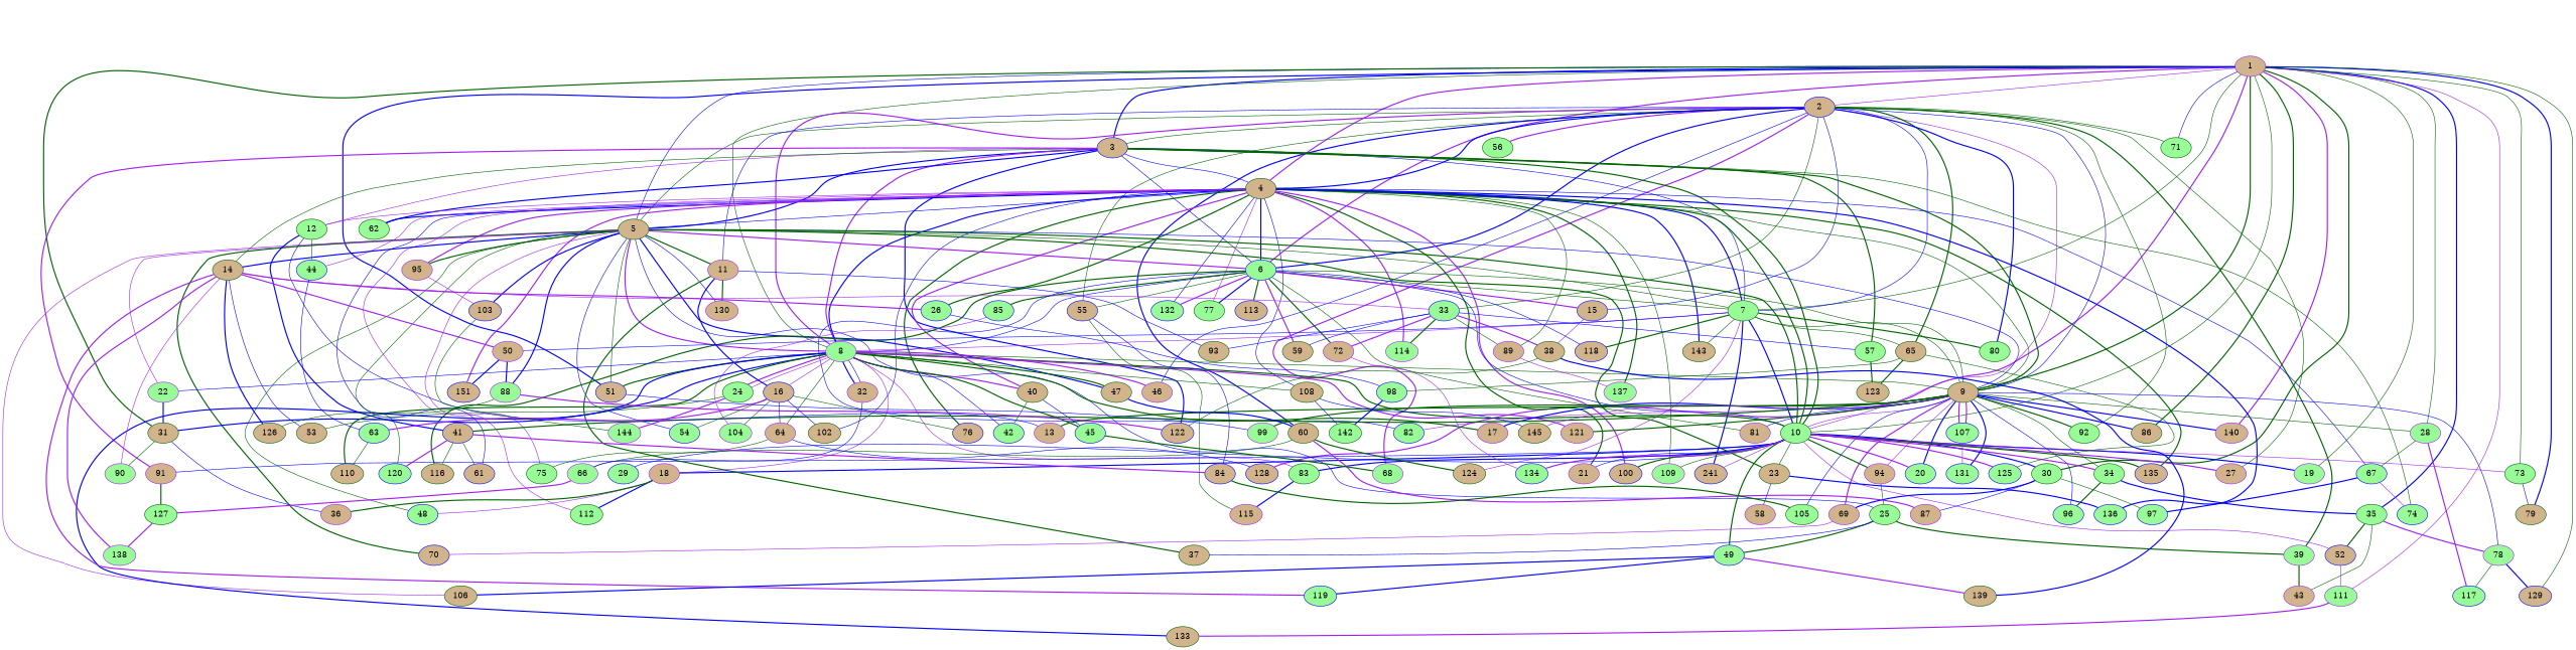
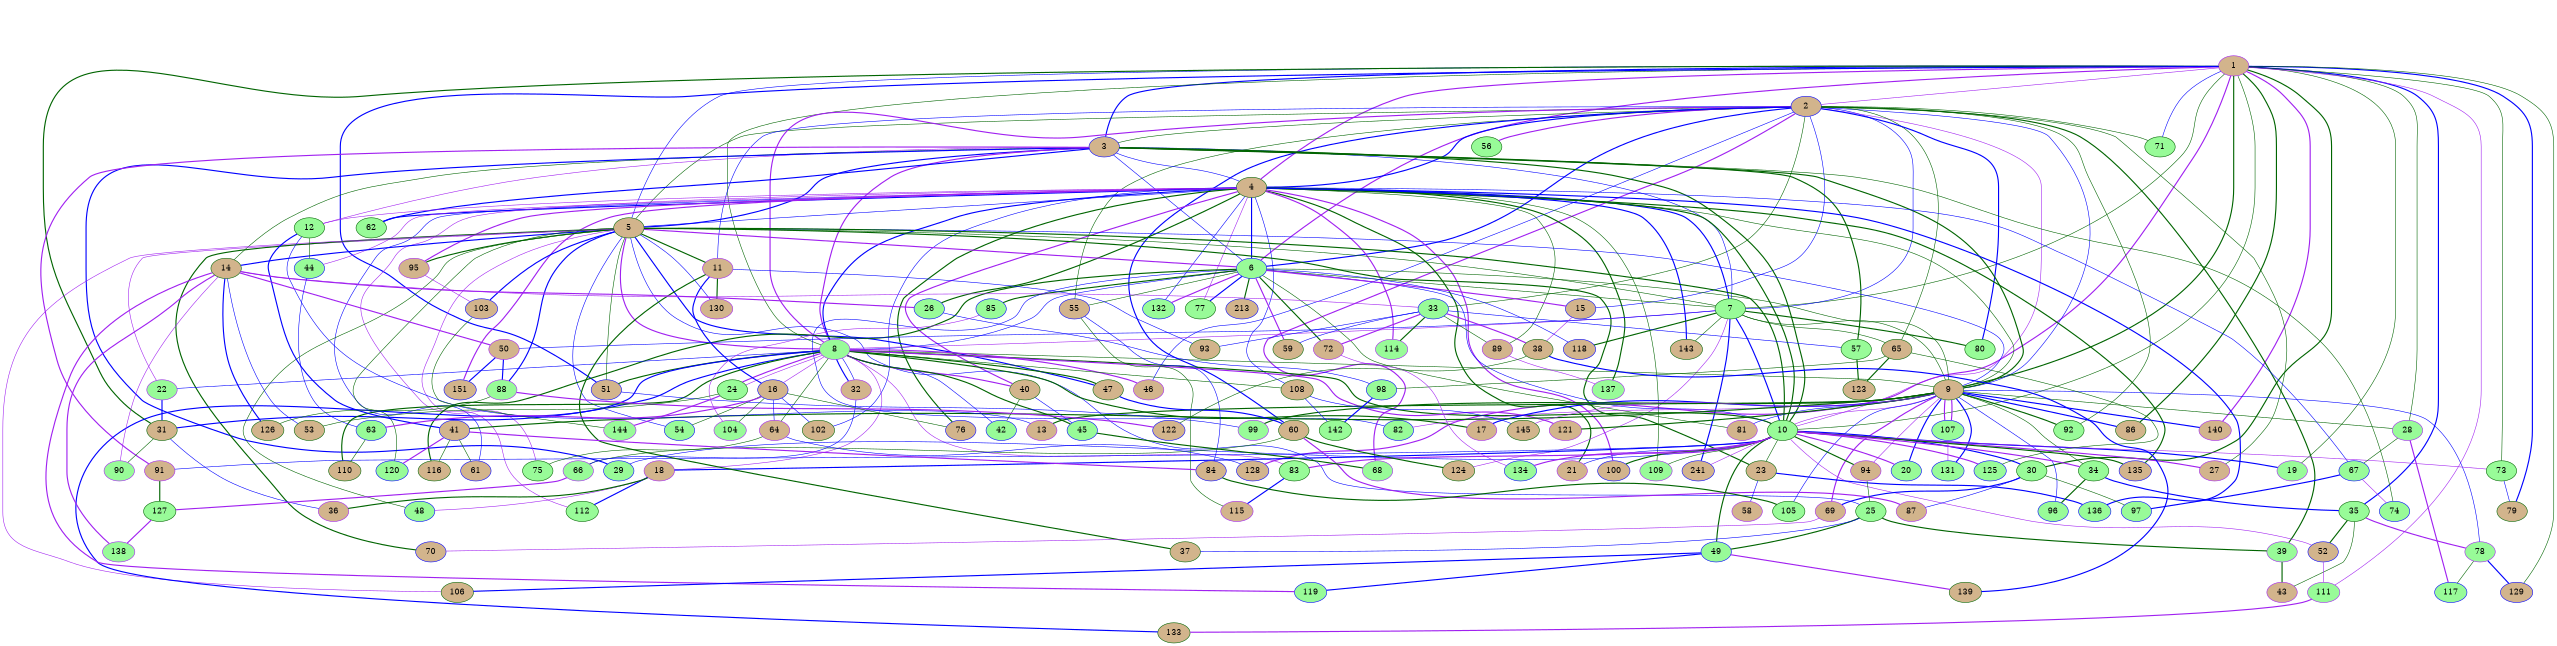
  graph {
    node [color=darkgreen fillcolor=tan style=filled]
    edge [color=darkgreen style=bold]
    1 [color=purple]
    2 [color=blue]
    3 [color=blue]
    4
    5
    6 [color=blue fillcolor=palegreen]
    7 [fillcolor=palegreen]
    8 [color=purple fillcolor=palegreen]
    9
    10 [fillcolor=palegreen]
    19 [color=purple fillcolor=palegreen]
    28 [color=purple fillcolor=palegreen]
    30 [fillcolor=palegreen]
    31
    35 [fillcolor=palegreen]
    51 [color=blue]
    71 [fillcolor=palegreen]
    73 [fillcolor=palegreen]
    79
    86
    111 [color=purple fillcolor=palegreen]
    128 [color=blue]
    129 [color=blue]
    140 [color=purple]
    11 [color=purple]
    15 [color=blue]
    27 [color=purple]
    33 [color=blue fillcolor=palegreen]
    39 [color=purple fillcolor=palegreen]
    46 [color=purple]
    55 [color=blue]
    56 [fillcolor=palegreen]
    60
    65
    68 [color=purple fillcolor=palegreen]
    80 [fillcolor=palegreen]
    92 [fillcolor=palegreen]
    12 [fillcolor=palegreen]
    14
    29 [color=blue fillcolor=palegreen]
    57 [fillcolor=palegreen]
    62 [fillcolor=palegreen]
    74 [color=blue fillcolor=palegreen]
    91 [color=purple]
    21 [color=purple]
    26 [color=blue fillcolor=palegreen]
    40
    44 [color=blue fillcolor=palegreen]
    61 [color=blue]
    67 [color=blue fillcolor=palegreen]
    76 [color=blue]
    77 [fillcolor=palegreen]
    89 [color=purple]
    95 [color=purple]
    100 [color=blue]
    n56 [color=blue label=151]
    102
    108
    109 [color=purple fillcolor=palegreen]
    112 [fillcolor=palegreen]
    114 [color=purple fillcolor=palegreen]
    132 [color=blue fillcolor=palegreen]
    135 [color=blue]
    136 [color=blue fillcolor=palegreen]
    137 [color=purple fillcolor=palegreen]
    143
    22 [color=purple fillcolor=palegreen]
    23
    25 [fillcolor=palegreen]
    47
    48 [color=blue fillcolor=palegreen]
    54 [color=blue fillcolor=palegreen]
    70 [color=blue]
    75 [fillcolor=palegreen]
    88 [color=purple fillcolor=palegreen]
    103 [color=blue]
    106
    120 [color=blue fillcolor=palegreen]
    130 [color=purple]
    85 [color=blue fillcolor=palegreen]
    59
    72 [color=purple]
    81 [color=purple]
    82 [color=blue fillcolor=palegreen]
-   113 [color=blue]
+   113 [color=blue label=213]
    116
    118 [color=blue]
    50 [color=purple]
    124
    n90 [color=blue label=241]
    16 [color=blue]
    17 [color=purple]
    18 [color=purple]
    24 [fillcolor=palegreen]
    32 [color=purple]
    42 [color=blue fillcolor=palegreen]
    45 [color=blue fillcolor=palegreen]
    64 [color=purple]
    83 [fillcolor=palegreen]
    110
    121 [color=purple]
    133
    13 [color=purple]
    20 [color=blue fillcolor=palegreen]
    34 [fillcolor=palegreen]
    41 [color=blue]
    69 [color=purple]
    78 [color=purple fillcolor=palegreen]
    94 [color=purple]
    96 [color=blue fillcolor=palegreen]
    99 [color=purple fillcolor=palegreen]
    105 [fillcolor=palegreen]
    107 [color=blue fillcolor=palegreen]
    131 [color=blue fillcolor=palegreen]
    145
    49 [color=blue fillcolor=palegreen]
    52 [color=blue]
    125 [color=blue fillcolor=palegreen]
    134 [color=blue fillcolor=palegreen]
    117 [color=blue fillcolor=palegreen]
    87 [color=purple]
    97 [color=blue fillcolor=palegreen]
    90 [color=purple fillcolor=palegreen]
    36 [color=purple]
    43 [color=purple]
    37
    93
    38
    84 [color=blue]
    115 [color=purple]
    66 [color=purple fillcolor=palegreen]
    98 [color=blue fillcolor=palegreen]
    123
    53
    119 [color=blue fillcolor=palegreen]
    126
    138 [color=purple fillcolor=palegreen]
    127 [fillcolor=palegreen]
    63 [color=blue fillcolor=palegreen]
    142 [fillcolor=palegreen]
    58 [color=purple]
    104 [color=purple fillcolor=palegreen]
    122 [color=blue]
    144 [color=purple fillcolor=palegreen]
    139
    1 -- 2 [color=purple style=solid]
    1 -- 3 [color=blue]
    1 -- 4 [color=purple]
    1 -- 5 [color=blue style=solid]
    1 -- 6 [color=purple]
    1 -- 7 [style=solid]
    1 -- 8 [style=solid]
    1 -- 9
    1 -- 10 [style=solid]
    1 -- 19 [style=solid]
    1 -- 28 [style=solid]
    1 -- 30
    1 -- 31
    1 -- 35 [color=blue]
    1 -- 51 [color=blue]
    1 -- 71 [color=blue style=solid]
    1 -- 73 [style=solid]
    1 -- 79 [color=blue]
    1 -- 86
    1 -- 111 [color=purple style=solid]
    1 -- 128 [color=purple]
    1 -- 129 [style=solid]
    1 -- 140 [color=purple]
    2 -- 3 [style=solid]
    2 -- 4 [color=blue]
    2 -- 5 [style=solid]
    2 -- 6 [color=blue]
    2 -- 7 [color=blue style=solid]
    2 -- 8 [color=purple]
    2 -- 9 [color=blue style=solid]
    2 -- 10 [color=purple style=solid]
    2 -- 71 [style=solid]
    2 -- 11 [color=blue style=solid]
    2 -- 15 [color=blue style=solid]
    2 -- 27 [style=solid]
    2 -- 33 [style=solid]
    2 -- 39
    2 -- 46 [color=blue style=solid]
    2 -- 55 [style=solid]
    2 -- 56 [color=purple]
    2 -- 60 [color=blue]
-   2 -- 65
+   2 -- 65 [style=solid]
    2 -- 68 [color=purple]
    2 -- 80 [color=blue]
    2 -- 92 [style=solid]
    3 -- 4 [color=blue style=solid]
    3 -- 5 [color=blue]
    3 -- 6 [color=blue style=solid]
    3 -- 7 [color=blue style=solid]
    3 -- 8 [color=purple]
    3 -- 9
    3 -- 10
    3 -- 12 [color=purple style=solid]
    3 -- 14 [style=solid]
-   3 -- 122 [color=blue]
+   3 -- 29 [color=blue]
    3 -- 57
    3 -- 62 [color=blue]
    3 -- 74 [style=solid]
    3 -- 91 [color=purple]
    4 -- 5 [color=blue style=solid]
    4 -- 6 [color=blue]
    4 -- 7 [color=blue]
    4 -- 8 [color=blue]
    4 -- 9 [style=solid]
    4 -- 10
    4 -- 12 [color=purple style=solid]
    4 -- 62 [color=blue]
    4 -- 21
    4 -- 26
    4 -- 40 [color=purple]
    4 -- 44 [color=purple style=solid]
    4 -- 61 [color=blue style=solid]
    4 -- 67 [color=blue style=solid]
    4 -- 76
    4 -- 77 [color=purple style=solid]
    4 -- 89 [style=solid]
    4 -- 95 [color=purple]
    4 -- 100 [color=purple]
    4 -- n56 [color=purple]
    4 -- 102 [color=blue style=solid]
    4 -- 108 [color=blue style=solid]
    4 -- 109 [style=solid]
    4 -- 112 [color=purple style=solid]
    4 -- 114 [color=purple]
    4 -- 132 [color=blue style=solid]
    4 -- 135
    4 -- 136 [color=blue]
    4 -- 137
    4 -- 143 [color=blue]
    5 -- 6 [color=purple]
    5 -- 7 [style=solid]
    5 -- 8 [color=purple]
    5 -- 9 [color=blue style=solid]
    5 -- 10
    5 -- 51 [style=solid]
    5 -- 11
    5 -- 14 [color=blue]
    5 -- 95
    5 -- 22 [color=purple style=solid]
    5 -- 23
    5 -- 25 [color=blue style=solid]
    5 -- 47 [color=blue]
    5 -- 48 [style=solid]
    5 -- 54 [color=blue style=solid]
    5 -- 70
    5 -- 75 [color=purple style=solid]
    5 -- 88 [color=blue]
    5 -- 103 [color=blue]
    5 -- 106 [color=purple style=solid]
    5 -- 120 [style=solid]
    5 -- 130 [color=blue style=solid]
    6 -- 7 [style=solid]
    6 -- 8 [color=blue style=solid]
    6 -- 9 [style=solid]
    6 -- 10 [color=blue style=solid]
    6 -- 15 [color=purple]
    6 -- 55 [style=solid]
    6 -- 77 [color=blue]
    6 -- 132 [color=purple]
    6 -- 85
    6 -- 59 [color=purple]
    6 -- 72
    6 -- 81 [style=solid]
    6 -- 82 [color=blue style=solid]
    6 -- 113
    6 -- 116
    6 -- 118 [color=blue style=solid]
    7 -- 8 [color=purple style=solid]
    7 -- 9 [style=solid]
    7 -- 10 [color=blue]
    7 -- 65 [style=solid]
    7 -- 80
    7 -- 143 [style=solid]
    7 -- 118
    7 -- 50 [color=blue style=solid]
    7 -- 124 [color=purple style=solid]
    7 -- n90 [color=blue]
    8 -- 9 [style=solid]
    8 -- 10
    8 -- 31 [color=blue]
    8 -- 51
    8 -- 46 [color=purple]
    8 -- 40 [color=purple]
    8 -- 108 [style=solid]
    8 -- 22 [color=blue style=solid]
    8 -- 47
    8 -- 16 [color=purple style=solid]
    8 -- 17
    8 -- 18 [color=purple style=solid]
    8 -- 24 [color=purple]
    8 -- 24 [color=purple style=solid]
    8 -- 32 [color=blue]
    8 -- 32 [color=blue style=solid]
    8 -- 42 [color=blue style=solid]
    8 -- 45
    8 -- 64 [style=solid]
    8 -- 83 [color=purple style=solid]
    8 -- 110
    8 -- 121 [color=purple]
    8 -- 133 [color=blue]
    9 -- 10 [color=purple style=solid]
    9 -- 28 [style=solid]
    9 -- 86 [color=blue]
    9 -- 140 [color=blue]
    9 -- 92
    9 -- 81 [color=blue style=solid]
    9 -- 82 [color=purple style=solid]
    9 -- 17 [color=blue]
    9 -- 121
    9 -- 13
    9 -- 20 [color=blue]
    9 -- 34 [style=solid]
    9 -- 41
    9 -- 69 [color=purple]
    9 -- 78 [color=blue style=solid]
    9 -- 94 [color=purple style=solid]
    9 -- 96 [color=blue style=solid]
    9 -- 99
    9 -- 105 [color=blue style=solid]
    9 -- 107 [color=purple]
    9 -- 107 [color=purple]
    9 -- 131 [color=blue]
    9 -- 145 [color=purple style=solid]
    10 -- 19 [color=blue]
    10 -- 30 [color=blue]
    10 -- 73 [color=purple style=solid]
    10 -- 27 [color=purple]
    10 -- 29 [color=blue style=solid]
    10 -- 91 [color=blue style=solid]
    10 -- 21 [color=blue style=solid]
    10 -- 100
    10 -- 109 [style=solid]
    10 -- 135
    10 -- 23 [style=solid]
    10 -- n90 [color=purple style=solid]
    10 -- 18 [color=blue]
-   10 -- 83 [color=blue]
+   10 -- 83 [color=purple]
    10 -- 20 [color=purple]
    10 -- 34 [color=purple]
    10 -- 94
    10 -- 49
    10 -- 52 [color=purple style=solid]
    10 -- 125 [color=purple]
    10 -- 134 [color=purple]
    28 -- 67 [style=solid]
    28 -- 117 [color=purple]
    30 -- 69 [color=blue]
    30 -- 87 [color=blue style=solid]
    30 -- 97 [style=solid]
    31 -- 90 [style=solid]
    31 -- 36 [color=blue style=solid]
    35 -- 78 [color=purple]
    35 -- 52
    35 -- 43 [style=solid]
    51 -- 99 [color=blue style=solid]
    73 -- 79 [color=blue style=solid]
    111 -- 133 [color=purple]
    11 -- 130
    11 -- 16 [color=blue]
    11 -- 37
    11 -- 93 [color=blue style=solid]
    15 -- 38 [color=purple style=solid]
    33 -- 57 [color=blue style=solid]
    33 -- 89 [style=solid]
    33 -- 114
    33 -- 59 [color=blue style=solid]
    33 -- 72 [color=purple]
    33 -- 93 [color=blue style=solid]
    33 -- 38 [color=purple]
    39 -- 43
    55 -- 84 [color=blue style=solid]
    55 -- 115 [style=solid]
    60 -- 124
    60 -- 87 [color=purple]
    60 -- 66 [style=solid]
    65 -- 125 [style=solid]
    65 -- 98 [style=solid]
    65 -- 123
    12 -- 44 [style=solid]
    12 -- 13 [color=blue style=solid]
    12 -- 41 [color=blue]
    14 -- 33 [color=purple style=solid]
    14 -- 26 [color=purple]
    14 -- 50 [color=purple]
    14 -- 90 [color=purple style=solid]
    14 -- 53 [color=blue style=solid]
    14 -- 119 [color=purple]
    14 -- 126 [color=blue]
    14 -- 138 [color=purple]
    57 -- 123
    91 -- 127
    26 -- 98 [color=blue style=solid]
    40 -- 42 [style=solid]
    40 -- 45 [color=blue style=solid]
    44 -- 63 [color=blue style=solid]
    67 -- 74 [color=purple style=solid]
    67 -- 97 [color=blue]
    89 -- 137 [color=purple style=solid]
    95 -- 103 [color=purple style=solid]
    108 -- 145 [color=blue style=solid]
    108 -- 142 [color=blue style=solid]
    22 -- 31 [color=blue]
    23 -- 136 [color=blue]
    23 -- 58 [color=blue style=solid]
    25 -- 39
    25 -- 49
    25 -- 37 [color=blue style=solid]
    47 -- 60 [color=blue]
    88 -- 126 [style=solid]
    88 -- 122 [color=purple]
    103 -- 144 [style=solid]
    85 -- 104 [color=purple style=solid]
    72 -- 134 [color=purple style=solid]
    50 -- n56 [color=blue]
    50 -- 88 [color=blue]
    16 -- 76 [style=solid]
    16 -- 102 [color=blue style=solid]
    16 -- 54 [style=solid]
    16 -- 64 [color=blue style=solid]
    16 -- 63 [color=purple]
    16 -- 104 [style=solid]
    18 -- 112 [color=blue]
    18 -- 48 [color=purple style=solid]
    18 -- 36
    24 -- 53 [style=solid]
    24 -- 144 [color=purple]
    32 -- 66 [color=blue style=solid]
    45 -- 68
    64 -- 128 [color=blue style=solid]
    64 -- 75 [style=solid]
    83 -- 115 [color=blue]
    34 -- 35 [color=blue]
    34 -- 96
    41 -- 61 [style=solid]
    41 -- 120 [color=purple]
    41 -- 116 [style=solid]
    41 -- 84 [color=purple]
    69 -- 70 [color=purple style=solid]
    78 -- 129 [color=blue]
    78 -- 117 [style=solid]
    94 -- 25 [style=solid]
    107 -- 131 [color=purple style=solid]
    49 -- 106 [color=blue]
    49 -- 119 [color=blue]
    49 -- 139 [color=purple]
    52 -- 111 [color=purple style=solid]
    38 -- 122 [style=solid]
    38 -- 139 [color=blue]
    84 -- 105
    66 -- 127 [color=purple]
    98 -- 142 [color=blue]
    127 -- 138 [color=purple]
    63 -- 110 [style=solid]
  }
